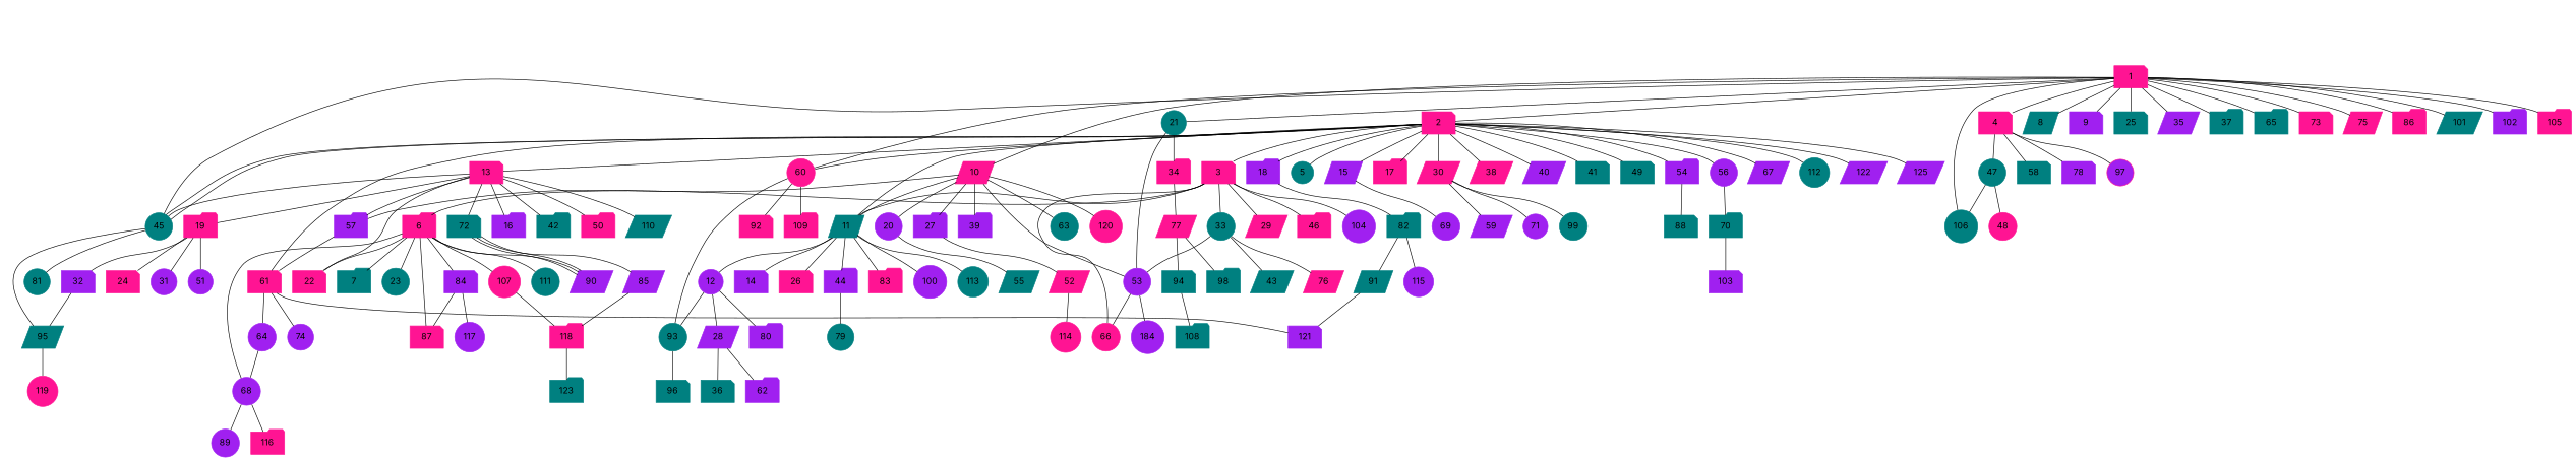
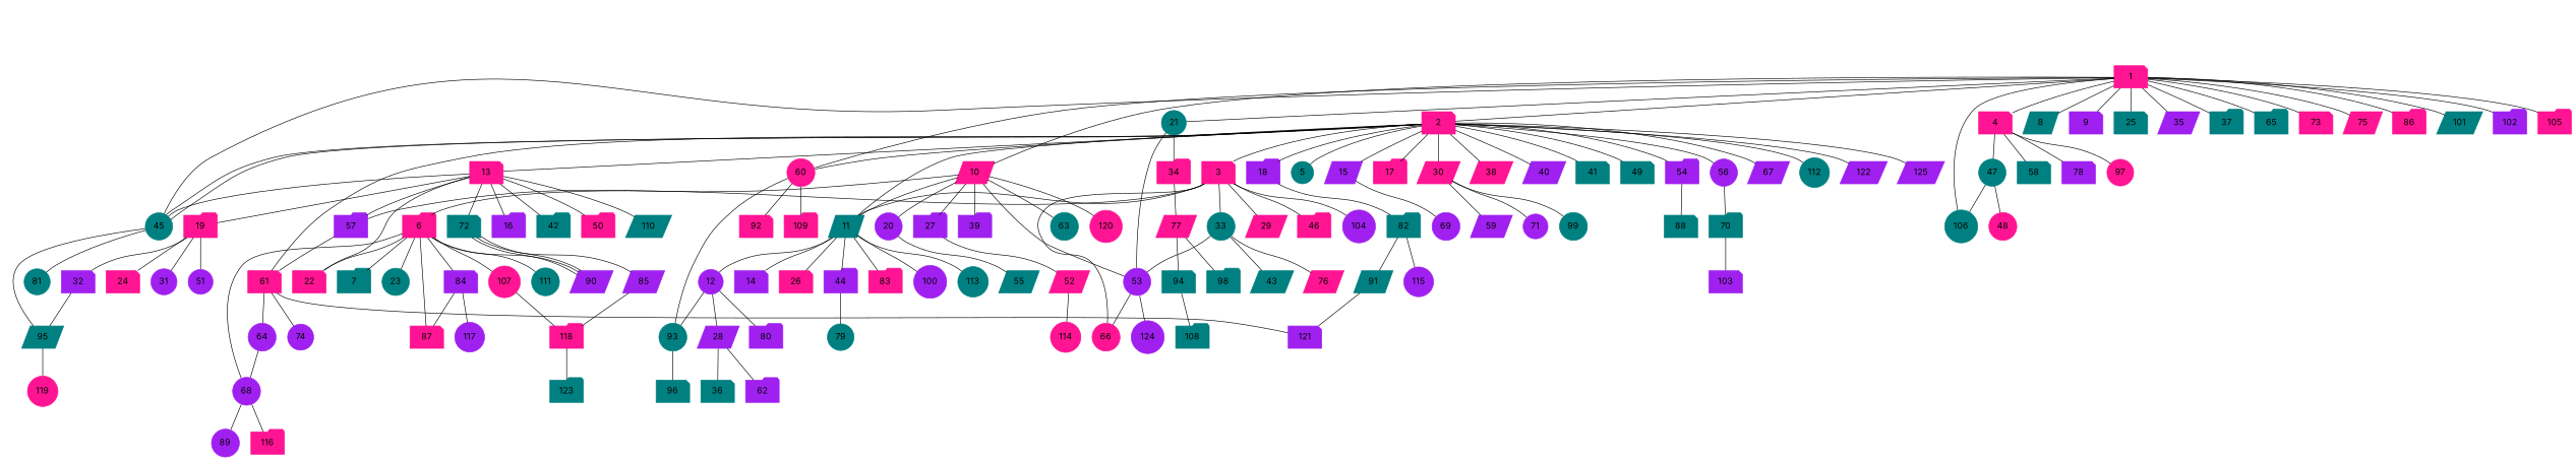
  graph {
    fontname=Inter
    node [color=purple fontname=Inter shape=circle style=filled]
    edge [fontname=Inter]
    1 [color=deeppink shape=note]
    2 [color=deeppink shape=note]
    4 [color=deeppink shape=note]
    8 [color=teal shape=parallelogram]
    9 [shape=note]
    10 [color=deeppink shape=parallelogram]
    21 [color=teal]
    25 [color=teal shape=note]
    35 [shape=parallelogram]
    37 [color=teal shape=folder]
    45 [color=teal]
    60 [color=deeppink]
    65 [color=teal shape=folder]
    73 [color=deeppink shape=note]
    75 [color=deeppink shape=parallelogram]
    86 [color=deeppink shape=folder]
    101 [color=teal shape=parallelogram]
    102 [shape=folder]
    105 [color=deeppink shape=folder]
    106 [color=teal]
    3 [color=deeppink shape=note]
    5 [color=teal]
    11 [color=teal shape=parallelogram]
    13 [color=deeppink shape=note]
    15 [shape=parallelogram]
    17 [color=deeppink shape=folder]
    18 [shape=folder]
    30 [color=deeppink shape=parallelogram]
    38 [color=deeppink shape=parallelogram]
    40 [shape=parallelogram]
    41 [color=teal shape=note]
    49 [color=teal shape=note]
    54 [shape=folder]
    56
    61 [color=deeppink shape=note]
    67 [shape=parallelogram]
    112 [color=teal]
    122 [shape=parallelogram]
    125 [shape=parallelogram]
    47 [color=teal]
    58 [color=teal shape=note]
    78 [shape=note]
-   97 [color=deeppink fillcolor=purple]
+   97 [color=deeppink]
    20
    27 [shape=folder]
    39 [shape=folder]
    53
    57 [shape=folder]
    63 [color=teal]
    120 [color=deeppink]
    34 [color=deeppink shape=folder]
    95 [color=teal shape=parallelogram]
    81 [color=teal]
    93 [color=teal]
    92 [color=deeppink shape=note]
    109 [color=deeppink shape=folder]
    6 [color=deeppink shape=folder]
    29 [color=deeppink shape=parallelogram]
    33 [color=teal]
    46 [color=deeppink shape=folder]
    66 [color=deeppink]
    104
    7 [color=teal shape=folder]
    22 [color=deeppink shape=note]
    23 [color=teal]
    68
    84 [shape=note]
    87 [color=deeppink shape=note]
    90 [shape=parallelogram]
    107 [color=deeppink]
    111 [color=teal]
    12
    14 [shape=note]
    26 [color=deeppink shape=note]
    44 [shape=folder]
    83 [color=deeppink shape=folder]
    100
    113 [color=teal]
    16 [shape=folder]
    19 [color=deeppink shape=folder]
    42 [color=teal shape=folder]
    50 [color=deeppink shape=folder]
    72 [color=teal shape=note]
    110 [color=teal shape=parallelogram]
    69
    82 [color=teal shape=folder]
    59 [shape=parallelogram]
    71
    99 [color=teal]
    88 [color=teal shape=note]
    70 [color=teal shape=folder]
    64
    74
    121 [shape=note]
    43 [color=teal shape=parallelogram]
    76 [color=deeppink shape=parallelogram]
    48 [color=deeppink]
    89
    116 [color=deeppink shape=folder]
    117
    118 [color=deeppink shape=folder]
    55 [color=teal shape=parallelogram]
    52 [color=deeppink shape=parallelogram]
-   124 [label=184]
+   124
    28 [shape=parallelogram]
    80 [shape=folder]
    79 [color=teal]
    36 [color=teal shape=note]
    62 [shape=folder]
    96 [color=teal shape=note]
    24 [color=deeppink shape=note]
    31
    32 [shape=note]
    51
    85 [shape=parallelogram]
    91 [color=teal shape=parallelogram]
    115
    77 [color=deeppink shape=parallelogram]
    114 [color=deeppink]
    119 [color=deeppink]
    94 [color=teal shape=note]
    98 [color=teal shape=folder]
    103 [shape=note]
    108 [color=teal shape=folder]
    123 [color=teal shape=folder]
    1 -- 2
    1 -- 4
    1 -- 8
    1 -- 9
    1 -- 10
    1 -- 21
    1 -- 25
    1 -- 35
    1 -- 37
    1 -- 45
    1 -- 60
    1 -- 65
    1 -- 73
    1 -- 75
    1 -- 86
    1 -- 101
    1 -- 102
    1 -- 105
    1 -- 106
    2 -- 45
    2 -- 45
    2 -- 60
    2 -- 3
    2 -- 5
    2 -- 11
    2 -- 13
    2 -- 15
    2 -- 17
    2 -- 18
    2 -- 30
    2 -- 38
    2 -- 40
    2 -- 41
    2 -- 49
    2 -- 54
    2 -- 56
    2 -- 61
    2 -- 67
    2 -- 112
    2 -- 122
    2 -- 125
    4 -- 47
    4 -- 58
    4 -- 78
    4 -- 97
    10 -- 11
    10 -- 20
    10 -- 27
    10 -- 39
    10 -- 53
    10 -- 57
    10 -- 63
    10 -- 120
    21 -- 53
    21 -- 34
    45 -- 95
    45 -- 81
    60 -- 93
    60 -- 92
    60 -- 109
    3 -- 11
    3 -- 6
    3 -- 29
    3 -- 33
    3 -- 46
    3 -- 66
    3 -- 104
    11 -- 12
    11 -- 14
    11 -- 26
    11 -- 44
    11 -- 83
    11 -- 100
    11 -- 113
    13 -- 45
    13 -- 57
    13 -- 22
    13 -- 16
    13 -- 19
    13 -- 42
    13 -- 50
    13 -- 72
    13 -- 110
    15 -- 69
    18 -- 82
    30 -- 59
    30 -- 71
    30 -- 99
    54 -- 88
    56 -- 70
    61 -- 64
    61 -- 74
    61 -- 121
    47 -- 106
    47 -- 48
    20 -- 55
    27 -- 52
    53 -- 66
    53 -- 124
    57 -- 61
    34 -- 77
    95 -- 119
    93 -- 96
    6 -- 7
    6 -- 22
    6 -- 23
    6 -- 68
    6 -- 84
    6 -- 87
    6 -- 90
    6 -- 107
    6 -- 111
    33 -- 53
    33 -- 43
    33 -- 76
    68 -- 89
    68 -- 116
    84 -- 87
    84 -- 117
    107 -- 118
    12 -- 93
    12 -- 28
    12 -- 80
    44 -- 79
    19 -- 24
    19 -- 31
    19 -- 32
    19 -- 51
    72 -- 90
    72 -- 90
    72 -- 85
    82 -- 91
    82 -- 115
    70 -- 103
    64 -- 68
    118 -- 123
    52 -- 114
    28 -- 36
    28 -- 62
    32 -- 95
    85 -- 118
    91 -- 121
    77 -- 94
    77 -- 98
    94 -- 108
  }
